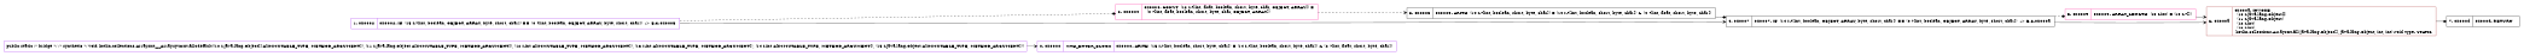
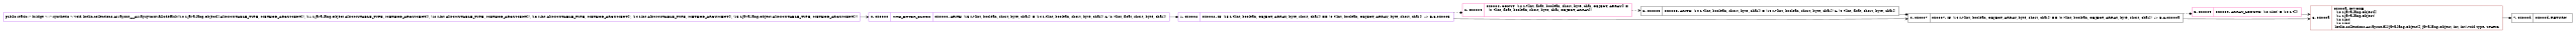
  digraph {
    fontname="DejaVu Serif"
    rankdir=LR
    node [color=purple fontname="DejaVu Serif" shape=record]
    edge [arrowhead=diamond fontname="DejaVu Serif"]
    n1 [label="{0\:\ 0x0000|MTH_ENTER_BLOCK\l|0x0000: ARITH  (r5 I:?[int, boolean, short, byte, char]) = (r4 I:?[int, boolean, short, byte, char]) & (2 ?[int, float, short, byte, char]) \l}"]
    n2 [label="{1\:\ 0x0002|0x0002: IF  (r5 I:?[int, boolean, OBJECT, ARRAY, byte, short, char]) == (0 ?[int, boolean, OBJECT, ARRAY, byte, short, char])  \-\> B:3:0x0005 \l}"]
    n3 [color=deeppink label="{2\:\ 0x0004|0x0004: CONST  (r2 I:?[int, float, boolean, short, byte, char, OBJECT, ARRAY]) = \l  (0 ?[int, float, boolean, short, byte, char, OBJECT, ARRAY])\l \l}"]
    n4 [color=black label="{4\:\ 0x0007|0x0007: IF  (r4 I:?[int, boolean, OBJECT, ARRAY, byte, short, char]) == (0 ?[int, boolean, OBJECT, ARRAY, byte, short, char])  \-\> B:6:0x000a \l}"]
    n5 [color=black label="{3\:\ 0x0005|0x0005: ARITH  (r4 I:?[int, boolean, short, byte, char]) = (r4 I:?[int, boolean, short, byte, char]) & (4 ?[int, float, short, byte, char]) \l}"]
    n6 [color=deeppink label="{5\:\ 0x0009|0x0009: ARRAY_LENGTH  (r3 I:int) = (r0 I:?[]) \l}"]
    n7 [color=brown label="{6\:\ 0x000a|0x000a: INVOKE  \l  (r0 I:java.lang.Object[])\l  (r1 I:java.lang.Object)\l  (r2 I:int)\l  (r3 I:int)\l kotlin.collections.ArraysKt.fill(java.lang.Object[], java.lang.Object, int, int):void type: STATIC \l}"]
    n8 [color=black label="{7\:\ 0x000d|0x000d: RETURN   \l}"]
    n9 [label="{public static \/* bridge *\/ \/* synthetic *\/ void kotlin.collections.ArraysKt___ArraysJvmKt.fill$default((r0 I:java.lang.Object[] A[IMMUTABLE_TYPE, METHOD_ARGUMENT]), (r1 I:java.lang.Object A[IMMUTABLE_TYPE, METHOD_ARGUMENT]), (r2 I:int A[IMMUTABLE_TYPE, METHOD_ARGUMENT]), (r3 I:int A[IMMUTABLE_TYPE, METHOD_ARGUMENT]), (r4 I:int A[IMMUTABLE_TYPE, METHOD_ARGUMENT]), (r5 I:java.lang.Object A[IMMUTABLE_TYPE, METHOD_ARGUMENT])) }"]
+   n1 -> n2
    n2 -> n3 [style=dashed]
    n2 -> n4 [arrowhead=vee]
    n3 -> n5 [arrowhead=vee style=dashed]
    n4 -> n6 [style=dashed]
    n4 -> n7 [arrowhead=vee]
    n5 -> n4
    n6 -> n7 [arrowhead=vee]
    n7 -> n8
    n9 -> n1 [arrowhead=vee]
  }
